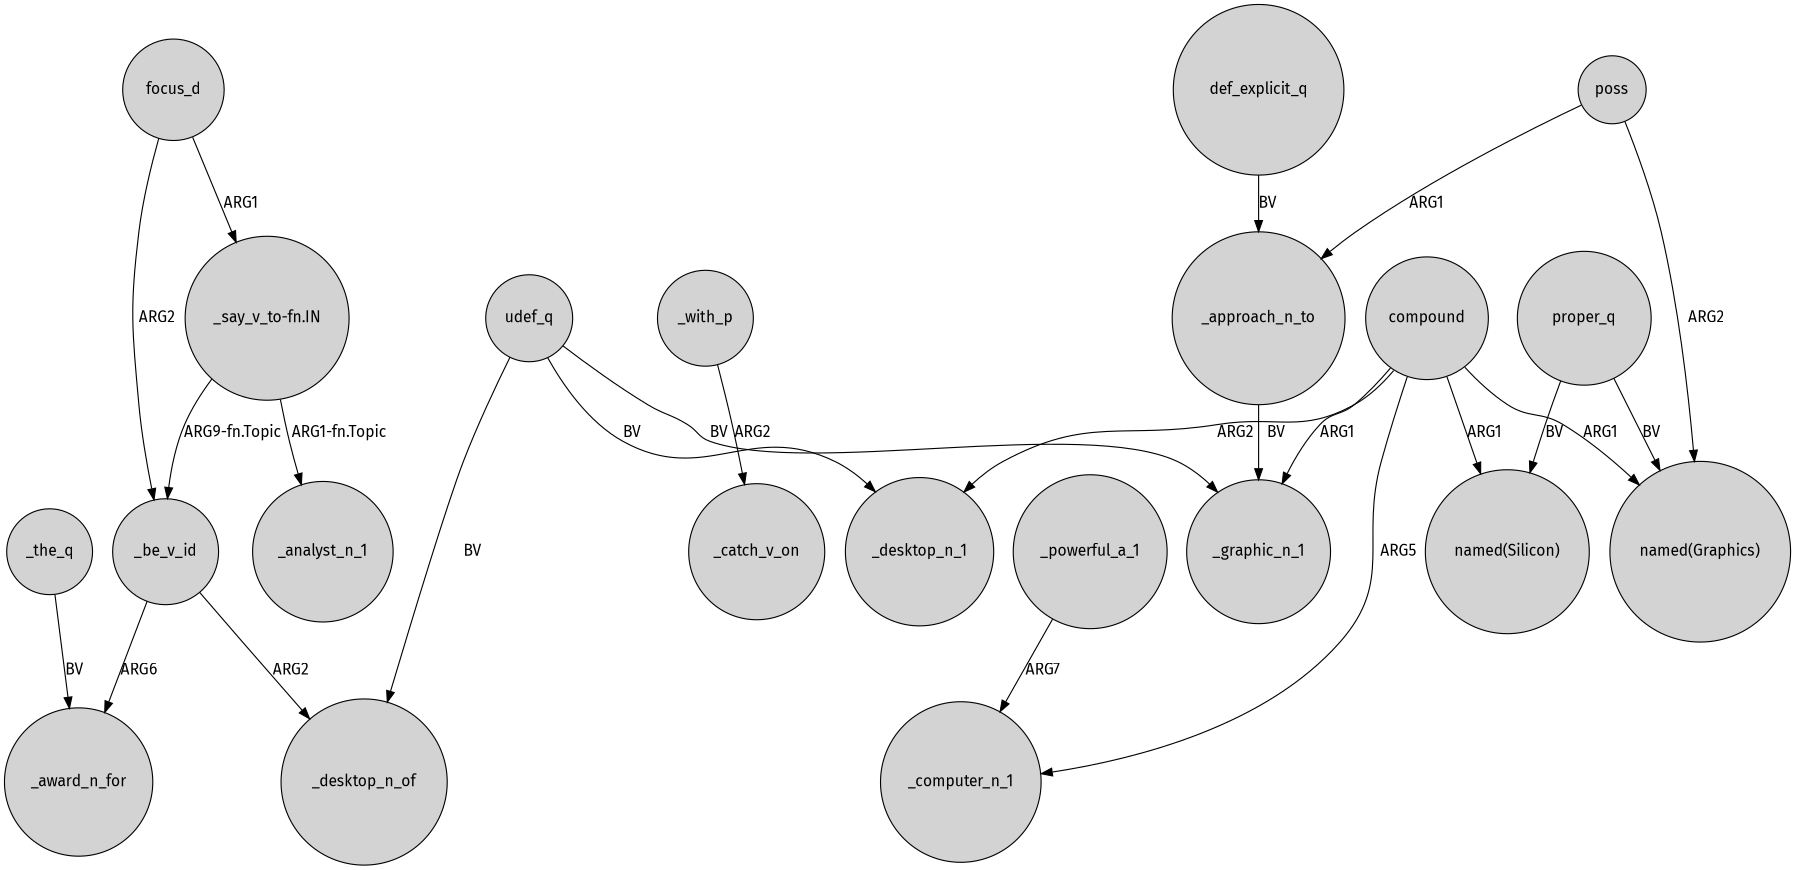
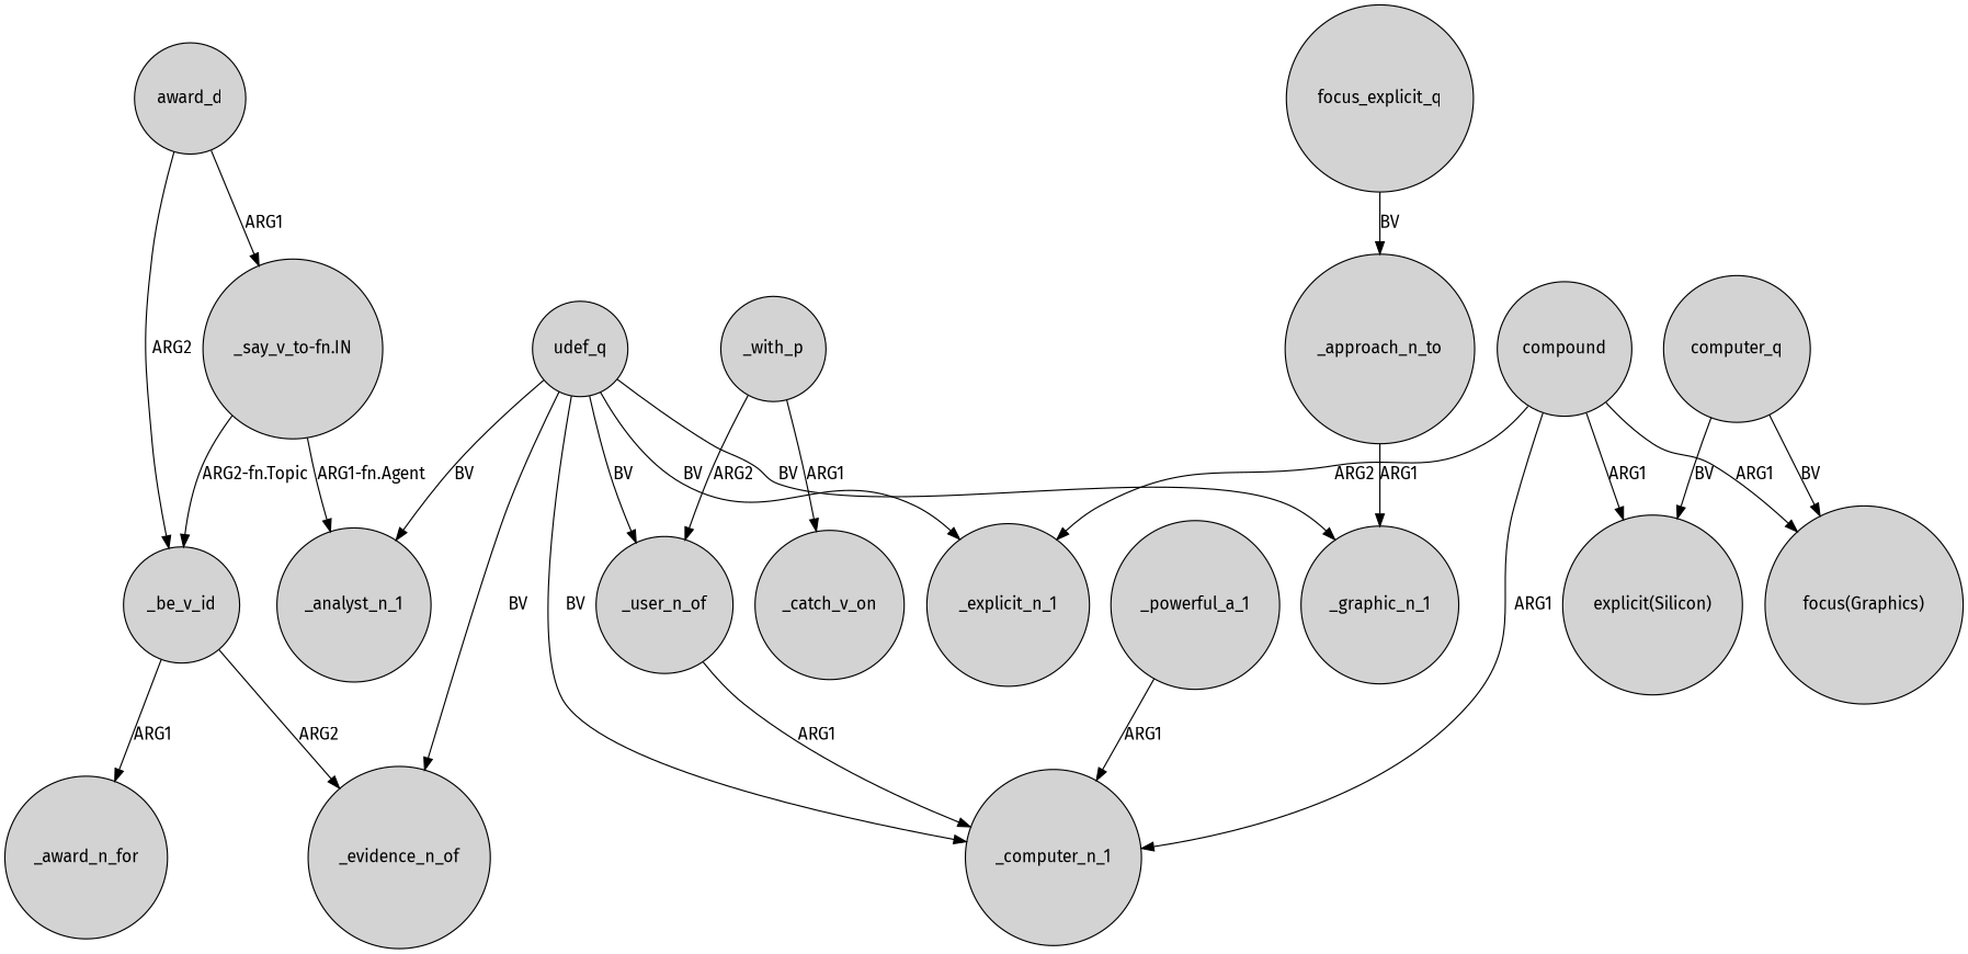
  digraph {
    fontname="Fira Sans"
    node [fontname="Fira Sans" shape=circle style=filled]
    edge [fontname="Fira Sans"]
-   focus_d
+   focus_d [label=award_d]
    _be_v_id
    "_say_v_to-fn.IN"
    _award_n_for
-   _evidence_n_of [label=_desktop_n_of]
+   _evidence_n_of
    _analyst_n_1
    _powerful_a_1
    _computer_n_1
    udef_q
    _graphic_n_1
-   _desktop_n_1
-   poss
-   "named(Graphics)"
+   _user_n_of
+   _desktop_n_1 [label=_explicit_n_1]
+   "named(Graphics)" [label="focus(Graphics)"]
    _approach_n_to
    compound
-   "named(Silicon)"
+   "named(Silicon)" [label="explicit(Silicon)"]
    _with_p
    _catch_v_on
-   proper_q
-   def_explicit_q
-   _the_q
+   proper_q [label=computer_q]
+   def_explicit_q [label=focus_explicit_q]
    focus_d -> _be_v_id [label=ARG2]
    focus_d -> "_say_v_to-fn.IN" [label=ARG1]
-   _be_v_id -> _award_n_for [label=ARG6]
+   _be_v_id -> _award_n_for [label=ARG1]
    _be_v_id -> _evidence_n_of [label=ARG2]
-   "_say_v_to-fn.IN" -> _be_v_id [label="ARG9-fn.Topic"]
-   "_say_v_to-fn.IN" -> _analyst_n_1 [label="ARG1-fn.Topic"]
-   _powerful_a_1 -> _computer_n_1 [label=ARG7]
+   "_say_v_to-fn.IN" -> _be_v_id [label="ARG2-fn.Topic"]
+   "_say_v_to-fn.IN" -> _analyst_n_1 [label="ARG1-fn.Agent"]
+   _powerful_a_1 -> _computer_n_1 [label=ARG1]
    udef_q -> _evidence_n_of [label=BV]
+   udef_q -> _analyst_n_1 [label=BV]
+   udef_q -> _computer_n_1 [label=BV]
    udef_q -> _graphic_n_1 [label=BV]
+   udef_q -> _user_n_of [label=BV]
    udef_q -> _desktop_n_1 [label=BV]
-   poss -> "named(Graphics)" [label=ARG2]
-   poss -> _approach_n_to [label=ARG1]
-   _approach_n_to -> _graphic_n_1 [label=BV]
-   compound -> _computer_n_1 [label=ARG5]
-   compound -> _graphic_n_1 [label=ARG1]
+   _user_n_of -> _computer_n_1 [label=ARG1]
+   _approach_n_to -> _graphic_n_1 [label=ARG1]
+   compound -> _computer_n_1 [label=ARG1]
    compound -> _desktop_n_1 [label=ARG2]
    compound -> "named(Graphics)" [label=ARG1]
    compound -> "named(Silicon)" [label=ARG1]
-   _with_p -> _catch_v_on [label=ARG2]
+   _with_p -> _user_n_of [label=ARG2]
+   _with_p -> _catch_v_on [label=ARG1]
    proper_q -> "named(Graphics)" [label=BV]
    proper_q -> "named(Silicon)" [label=BV]
    def_explicit_q -> _approach_n_to [label=BV]
-   _the_q -> _award_n_for [label=BV]
  }
